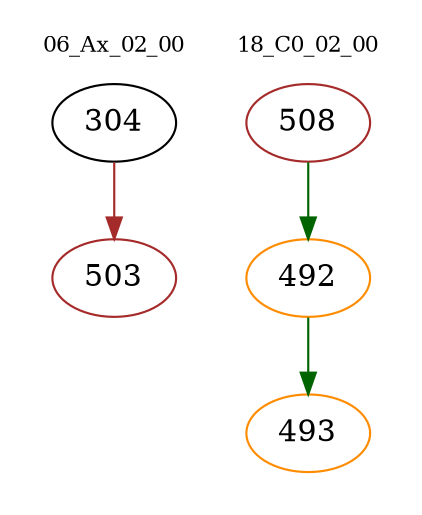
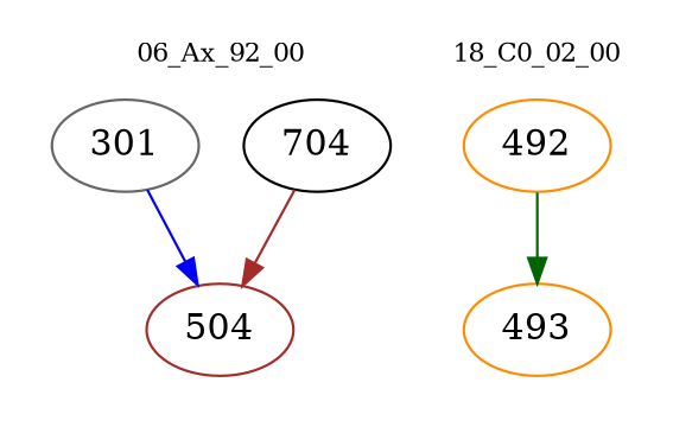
  digraph {
    node [color=brown]
    edge [color=darkgreen]
-   n1 [color=black label=304]
-   n3 [label=503]
-   n4 [label=508]
+   n1 [color=black label=704]
+   n2 [color=gray40 label=301]
+   n3 [label=504]
    n5 [color=darkorange label=492]
    n6 [color=darkorange label=493]
    subgraph cluster_1 {
      color=white
      fontsize=10
-     label="06_Ax_02_00"
+     label="06_Ax_92_00"
      n1
+     n2
      n3
    }
    subgraph cluster_2 {
      color=white
      fontsize=10
      label="18_C0_02_00"
-     n4
      n5
      n6
    }
    n1 -> n3 [color=brown]
-   n4 -> n5
+   n2 -> n3 [color=blue]
    n5 -> n6
  }
